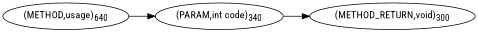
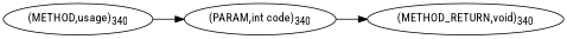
  digraph {
    fontname="Roboto Condensed"
    rankdir=LR
    node [fontname="Roboto Condensed"]
    edge [fontname="Roboto Condensed"]
-   n1 [label=<(METHOD,usage)<SUB>640</SUB>>]
+   n1 [label=<(METHOD,usage)<SUB>340</SUB>>]
    n2 [label=<(PARAM,int code)<SUB>340</SUB>>]
-   n3 [label=<(METHOD_RETURN,void)<SUB>300</SUB>>]
+   n3 [label=<(METHOD_RETURN,void)<SUB>340</SUB>>]
    n1 -> n2
    n2 -> n3
  }
